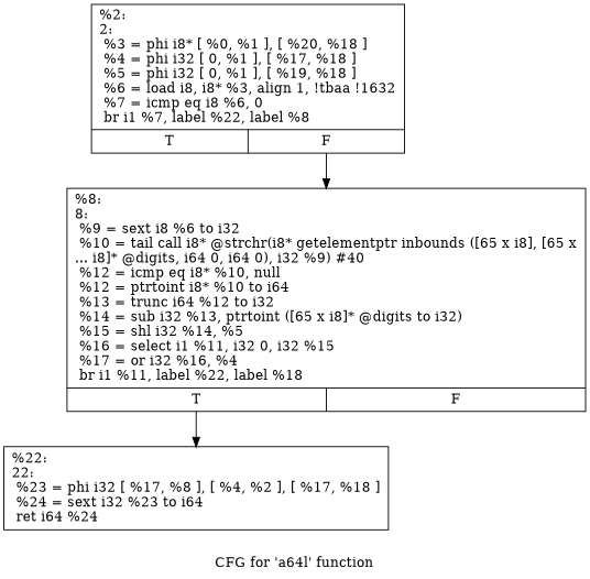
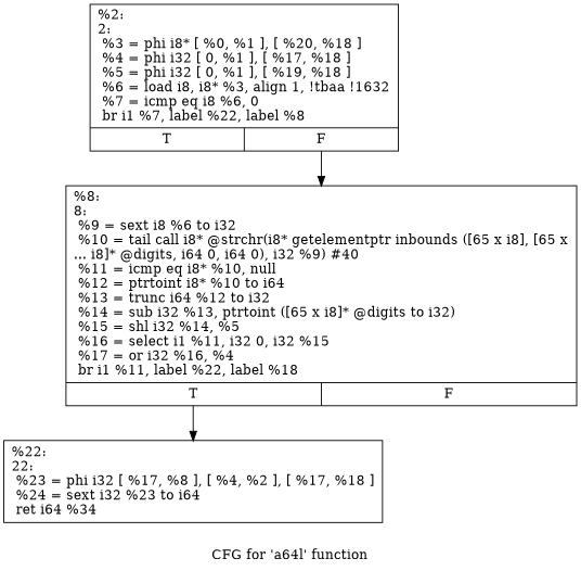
  digraph {
    label="CFG for 'a64l' function"
    node [shape=record]
    n1 [label="{%2:\l2:                                                \l  %3 = phi i8* [ %0, %1 ], [ %20, %18 ]\l  %4 = phi i32 [ 0, %1 ], [ %17, %18 ]\l  %5 = phi i32 [ 0, %1 ], [ %19, %18 ]\l  %6 = load i8, i8* %3, align 1, !tbaa !1632\l  %7 = icmp eq i8 %6, 0\l  br i1 %7, label %22, label %8\l|{<s0>T|<s1>F}}"]
-   n2 [label="{%8:\l8:                                                \l  %9 = sext i8 %6 to i32\l  %10 = tail call i8* @strchr(i8* getelementptr inbounds ([65 x i8], [65 x\l... i8]* @digits, i64 0, i64 0), i32 %9) #40\l  %12 = icmp eq i8* %10, null\l  %12 = ptrtoint i8* %10 to i64\l  %13 = trunc i64 %12 to i32\l  %14 = sub i32 %13, ptrtoint ([65 x i8]* @digits to i32)\l  %15 = shl i32 %14, %5\l  %16 = select i1 %11, i32 0, i32 %15\l  %17 = or i32 %16, %4\l  br i1 %11, label %22, label %18\l|{<s0>T|<s1>F}}"]
-   n3 [label="{%22:\l22:                                               \l  %23 = phi i32 [ %17, %8 ], [ %4, %2 ], [ %17, %18 ]\l  %24 = sext i32 %23 to i64\l  ret i64 %24\l}"]
+   n2 [label="{%8:\l8:                                                \l  %9 = sext i8 %6 to i32\l  %10 = tail call i8* @strchr(i8* getelementptr inbounds ([65 x i8], [65 x\l... i8]* @digits, i64 0, i64 0), i32 %9) #40\l  %11 = icmp eq i8* %10, null\l  %12 = ptrtoint i8* %10 to i64\l  %13 = trunc i64 %12 to i32\l  %14 = sub i32 %13, ptrtoint ([65 x i8]* @digits to i32)\l  %15 = shl i32 %14, %5\l  %16 = select i1 %11, i32 0, i32 %15\l  %17 = or i32 %16, %4\l  br i1 %11, label %22, label %18\l|{<s0>T|<s1>F}}"]
+   n3 [label="{%22:\l22:                                               \l  %23 = phi i32 [ %17, %8 ], [ %4, %2 ], [ %17, %18 ]\l  %24 = sext i32 %23 to i64\l  ret i64 %34\l}"]
    n1 -> n2 [tailport=s1]
    n2 -> n3 [tailport=s0]
  }
